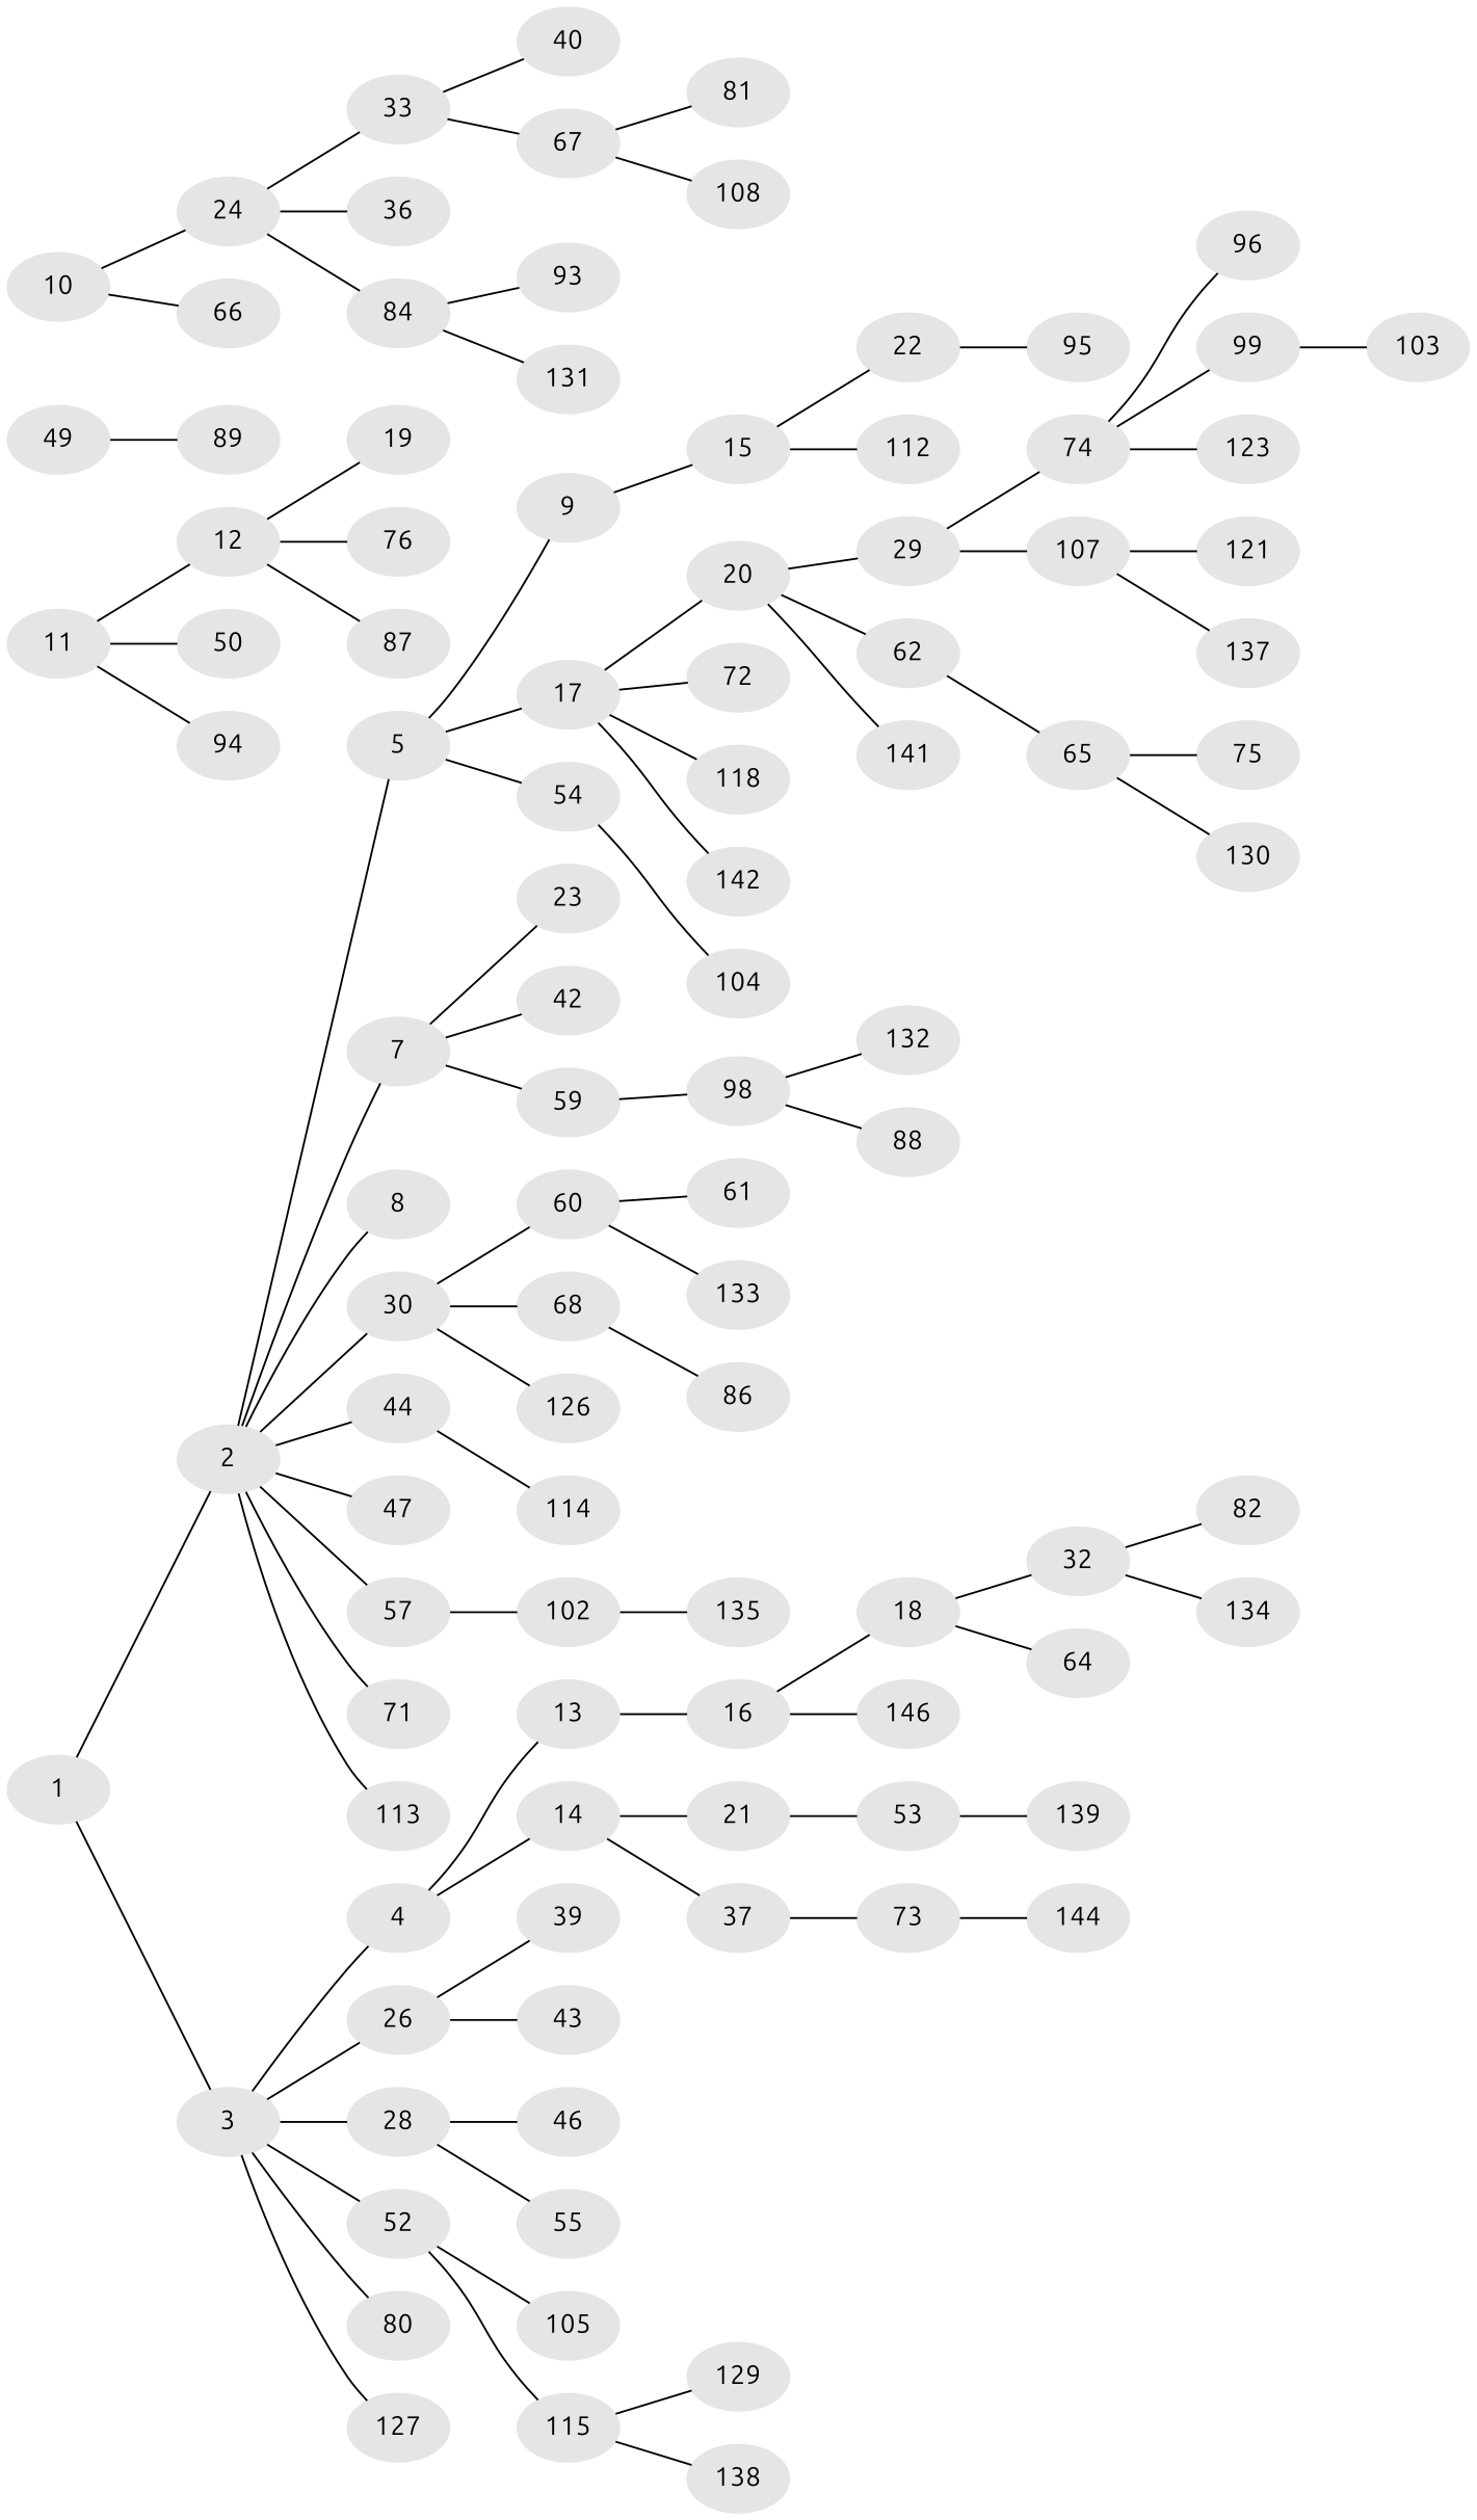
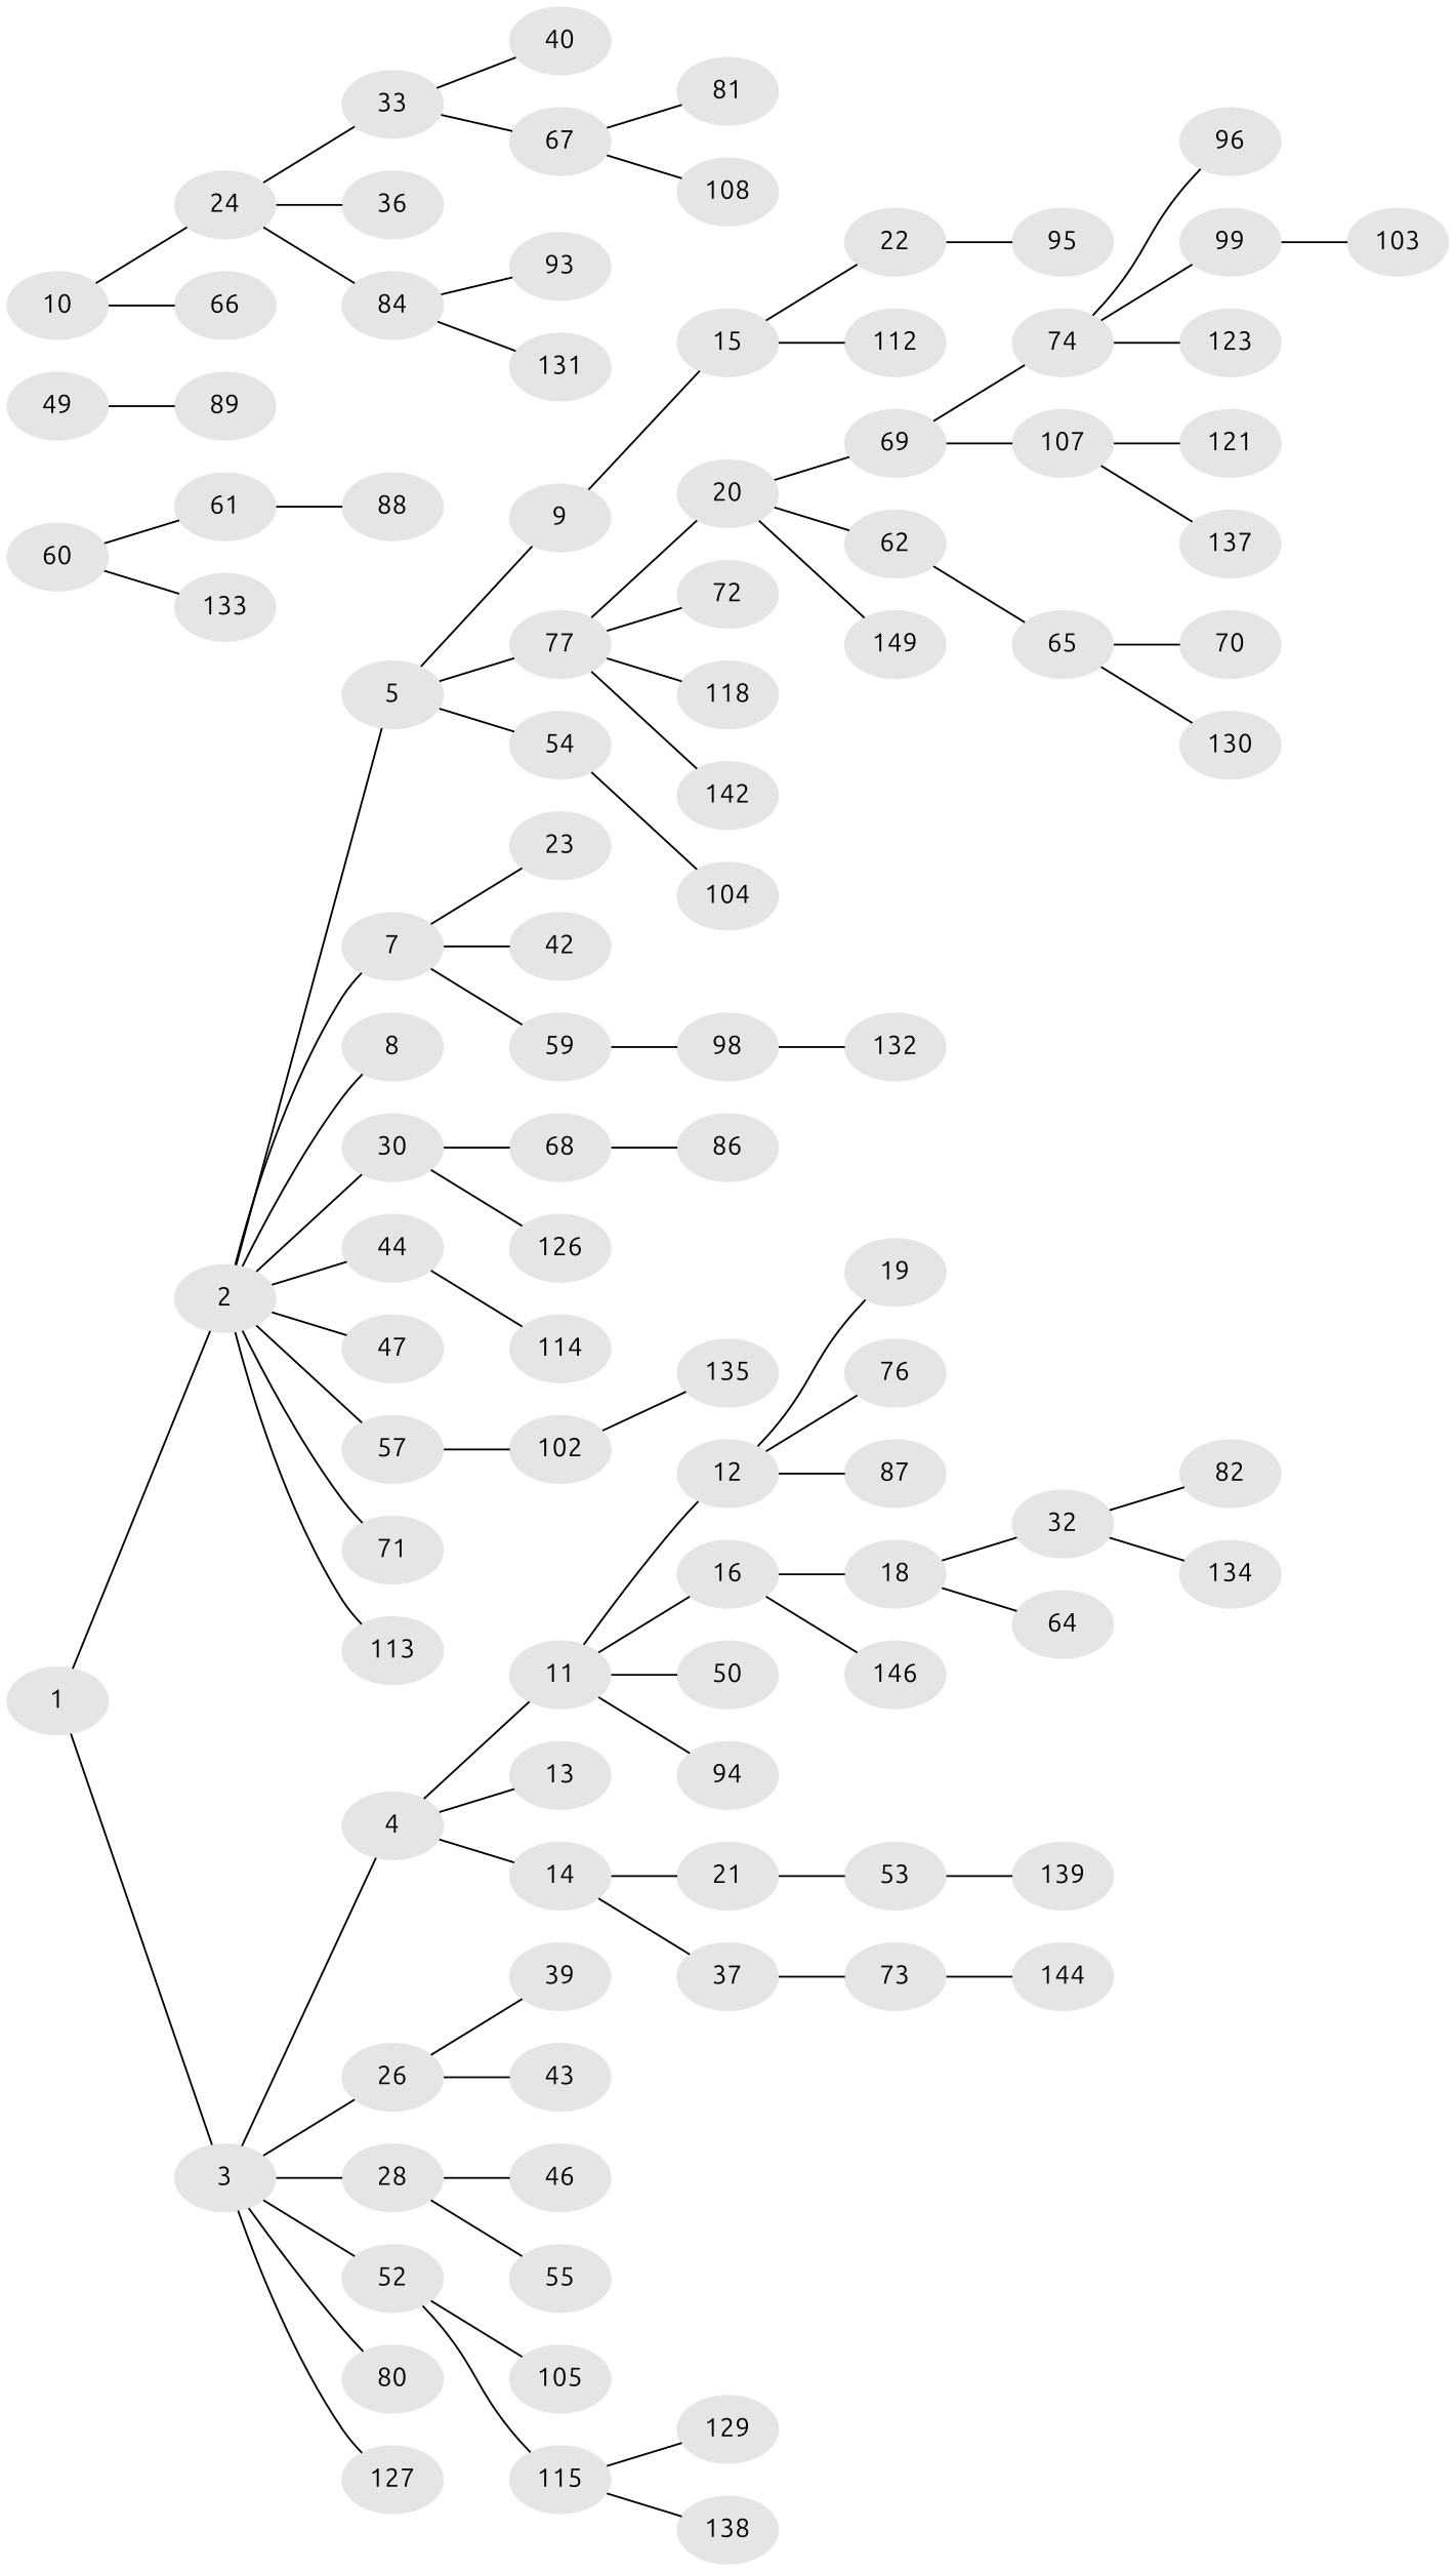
  graph {
    fontname=Ubuntu
    rankdir=LR
    node [color=gray90 fontname=Ubuntu style=filled]
    edge [fontname=Ubuntu]
    1 [super="+56"]
    2 [super="+27"]
    3 [super="+45"]
    5 [super="+69"]
    7
    8
    30 [super="+48"]
    44 [super="+140"]
    47
    57
    71
    113
    4 [super="+6"]
    26
    28 [super="+35"]
    52 [super="+63"]
    80 [super="+97"]
    127
    9 [super="+124"]
-   17 [super="+120"]
+   17 [super="+120" label=77]
    54
    23
    42 [super="+109"]
    59 [super="+122"]
    60
    68
    126 [super="+147"]
    114
    102 [super="+128"]
    11 [super="+38"]
    13
    14 [super="+34"]
    39 [super="+116"]
    43
    46 [super="+119"]
    55
    49 [super="+51"]
    89
    105
    115
    12 [super="+92"]
    16 [super="+90"]
    50
    94
    21
    37
    15 [super="+25"]
    10 [super="+79"]
    24 [super="+31"]
    66
    20 [super="+91"]
    72 [super="+83"]
    118
    142
    104 [super="+143"]
    98
    22 [super="+101"]
    112 [super="+125"]
    33 [super="+58"]
    36
    84 [super="+85"]
    19
    76
    87
    18 [super="+77"]
    146
    53 [super="+106"]
    73 [super="+148"]
    139
    95 [super="+111"]
    32 [super="+78"]
    64
-   29
+   29 [label=69]
    62
-   141
+   141 [label=149]
    82
    134 [super="+145"]
    74 [super="+75"]
    107 [super="+117"]
    65 [super="+110"]
    40 [super="+41"]
    67
    93
    131
    96
    99
    123
    121 [super="+136"]
    137
    61
    133
    86
    81 [super="+100"]
    108
    144
    129
    138
    135
    132
    88
-   70 [label=75]
+   70
    130
    103
    1 -- 2
    1 -- 3
    2 -- 5
    2 -- 7
    2 -- 8
    2 -- 30
    2 -- 44
    2 -- 47
    2 -- 57
    2 -- 71
    2 -- 113
    3 -- 4
    3 -- 26
    3 -- 28
    3 -- 52
    3 -- 80
    3 -- 127
    5 -- 9
    5 -- 17
    5 -- 54
    7 -- 23
    7 -- 42
    7 -- 59
-   30 -- 60
    30 -- 68
    30 -- 126
    44 -- 114
    57 -- 102
+   4 -- 11
    4 -- 13
    4 -- 14
    26 -- 39
    26 -- 43
    28 -- 46
    28 -- 55
    52 -- 105
    52 -- 115
    9 -- 15
    17 -- 20
    17 -- 72
    17 -- 118
    17 -- 142
    54 -- 104
    59 -- 98
    60 -- 61
    60 -- 133
    68 -- 86
    102 -- 135
    11 -- 12
-   13 -- 16
+   11 -- 16
    11 -- 50
    11 -- 94
    14 -- 21
    14 -- 37
    49 -- 89
    115 -- 129
    115 -- 138
    12 -- 19
    12 -- 76
    12 -- 87
    16 -- 18
    16 -- 146
    21 -- 53
    37 -- 73
    15 -- 22
    15 -- 112
    10 -- 24
    10 -- 66
    24 -- 33
    24 -- 36
    24 -- 84
    20 -- 29
    20 -- 62
    20 -- 141
    98 -- 132
    22 -- 95
    33 -- 40
    33 -- 67
    84 -- 93
    84 -- 131
    18 -- 32
    18 -- 64
    53 -- 139
    73 -- 144
    32 -- 82
    32 -- 134
    29 -- 74
    29 -- 107
    62 -- 65
    74 -- 96
    74 -- 99
    74 -- 123
    107 -- 121
    107 -- 137
    65 -- 70
    65 -- 130
    67 -- 81
    67 -- 108
    99 -- 103
-   98 -- 88
+   61 -- 88
  }
